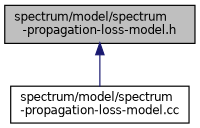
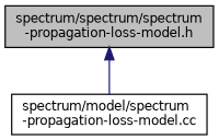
  digraph {
    node [color=black fontname=Helvetica fontsize=10 shape=record style=filled]
-   n1 [fillcolor=grey75 fontcolor=black height=0.2 label="spectrum/model/spectrum\l-propagation-loss-model.h" width=0.4]
+   n1 [fillcolor=grey75 fontcolor=black height=0.2 label="spectrum/spectrum/spectrum\l-propagation-loss-model.h" width=0.4]
    n2 [fillcolor=white height=0.2 label="spectrum/model/spectrum\l-propagation-loss-model.cc" width=0.4]
    n1 -> n2 [color=midnightblue dir=back fontname=Helvetica fontsize=10 labelfontname=Helvetica labelfontsize=10 style=solid]
  }
